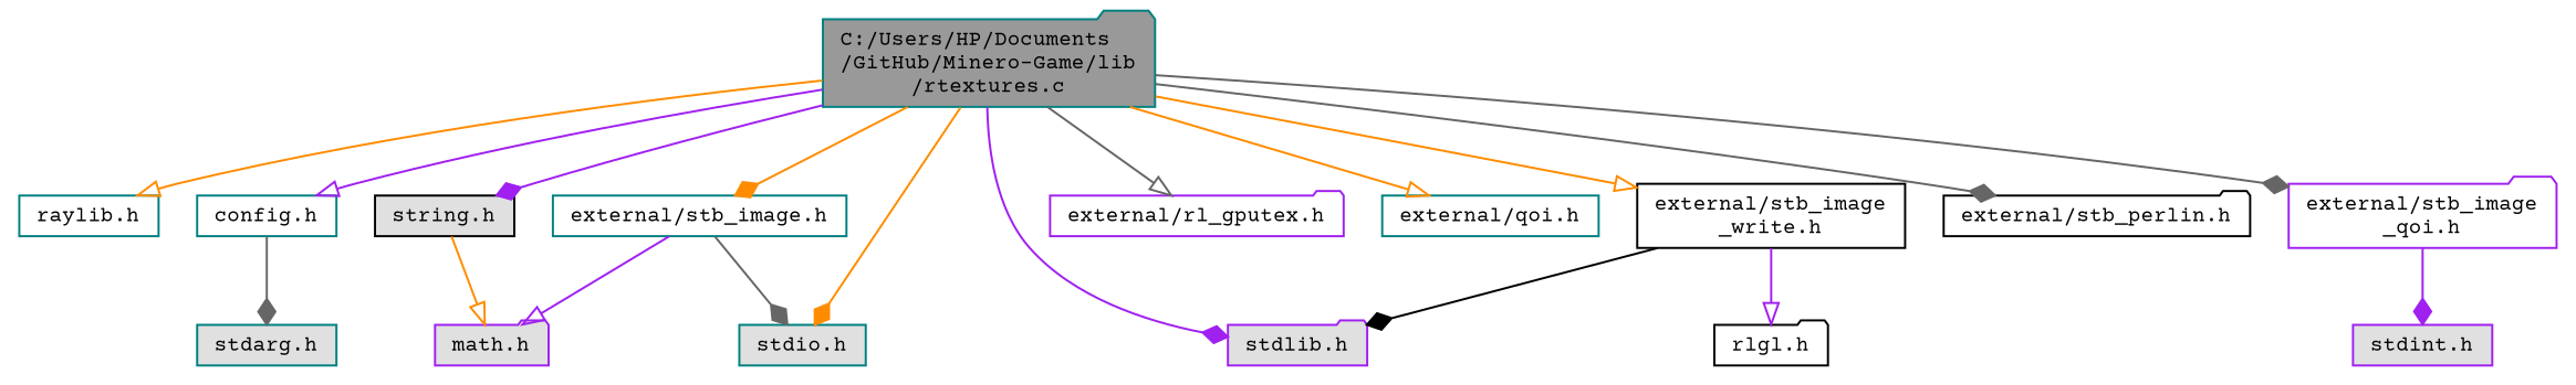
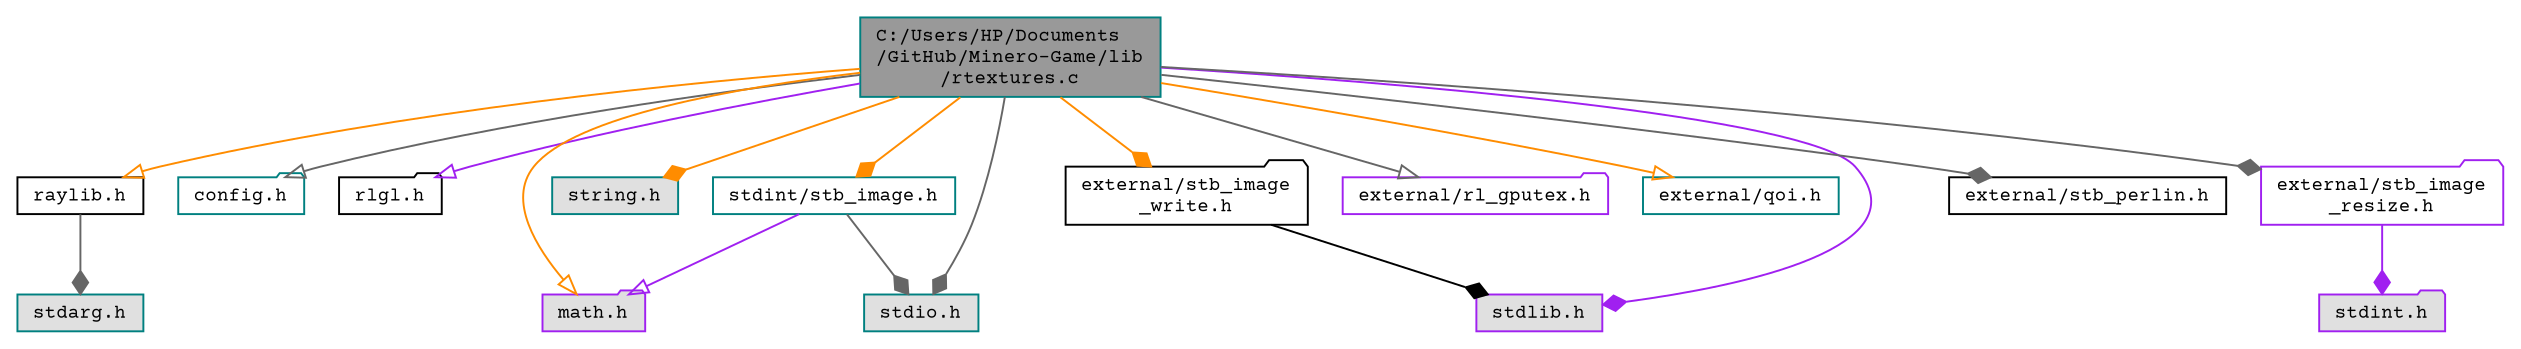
  digraph {
    fontname="Courier Prime"
    node [color=teal fillcolor=white fontname="Courier Prime" fontsize=10 shape=box style=filled]
    edge [arrowhead=diamond color=darkorange fontname="Courier Prime" fontsize=10 labelfontname=Helvetica labelfontsize=10 style=solid]
-   n1 [fillcolor=grey60 fontcolor=black height=0.2 label="C:/Users/HP/Documents\l/GitHub/Minero-Game/lib\l/rtextures.c" shape=folder width=0.4]
-   n2 [height=0.2 label="raylib.h" width=0.4]
-   n3 [height=0.2 label="config.h" width=0.4]
+   n1 [fillcolor=grey60 fontcolor=black height=0.2 label="C:/Users/HP/Documents\l/GitHub/Minero-Game/lib\l/rtextures.c" width=0.4]
+   n2 [color=black height=0.2 label="raylib.h" width=0.4]
+   n3 [height=0.2 label="config.h" shape=folder width=0.4]
    n4 [color=black height=0.2 label="rlgl.h" shape=folder width=0.4]
-   n5 [color=purple fillcolor="#E0E0E0" height=0.2 label="stdlib.h" shape=folder width=0.4]
-   n6 [color=black fillcolor="#E0E0E0" height=0.2 label="string.h" width=0.4]
+   n5 [color=purple fillcolor="#E0E0E0" height=0.2 label="stdlib.h" width=0.4]
+   n6 [fillcolor="#E0E0E0" height=0.2 label="string.h" width=0.4]
    n7 [color=purple fillcolor="#E0E0E0" height=0.2 label="math.h" shape=folder width=0.4]
    n8 [fillcolor="#E0E0E0" height=0.2 label="stdio.h" width=0.4]
-   n9 [height=0.2 label="external/stb_image.h" width=0.4]
+   n9 [height=0.2 label="stdint/stb_image.h" width=0.4]
    n10 [color=purple height=0.2 label="external/rl_gputex.h" shape=folder width=0.4]
    n11 [height=0.2 label="external/qoi.h" width=0.4]
-   n12 [color=black height=0.2 label="external/stb_image\l_write.h" width=0.4]
-   n13 [color=black height=0.2 label="external/stb_perlin.h" shape=folder width=0.4]
-   n14 [color=purple height=0.2 label="external/stb_image\l_qoi.h" shape=folder width=0.4]
+   n12 [color=black height=0.2 label="external/stb_image\l_write.h" shape=folder width=0.4]
+   n13 [color=black height=0.2 label="external/stb_perlin.h" width=0.4]
+   n14 [color=purple height=0.2 label="external/stb_image\l_resize.h" shape=folder width=0.4]
    n15 [fillcolor="#E0E0E0" height=0.2 label="stdarg.h" width=0.4]
-   n16 [color=purple fillcolor="#E0E0E0" height=0.2 label="stdint.h" width=0.4]
+   n16 [color=purple fillcolor="#E0E0E0" height=0.2 label="stdint.h" shape=folder width=0.4]
    n1 -> n2 [arrowhead=onormal]
-   n1 -> n3 [arrowhead=onormal color=purple]
-   n12 -> n4 [arrowhead=onormal color=purple]
+   n1 -> n3 [arrowhead=onormal color=gray40]
+   n1 -> n4 [arrowhead=onormal color=purple]
    n1 -> n5 [color=purple]
-   n1 -> n6 [color=purple]
-   n6 -> n7 [arrowhead=onormal]
-   n1 -> n8
+   n1 -> n6
+   n1 -> n7 [arrowhead=onormal]
+   n1 -> n8 [color=gray40]
    n1 -> n9
    n1 -> n10 [arrowhead=onormal color=gray40]
    n1 -> n11 [arrowhead=onormal]
-   n1 -> n12 [arrowhead=onormal]
+   n1 -> n12
    n1 -> n13 [color=gray40]
    n1 -> n14 [color=gray40]
-   n3 -> n15 [color=gray40]
+   n2 -> n15 [color=gray40]
    n9 -> n7 [arrowhead=onormal color=purple]
    n9 -> n8 [color=gray40]
    n12 -> n5 [color=black]
    n14 -> n16 [color=purple]
  }
